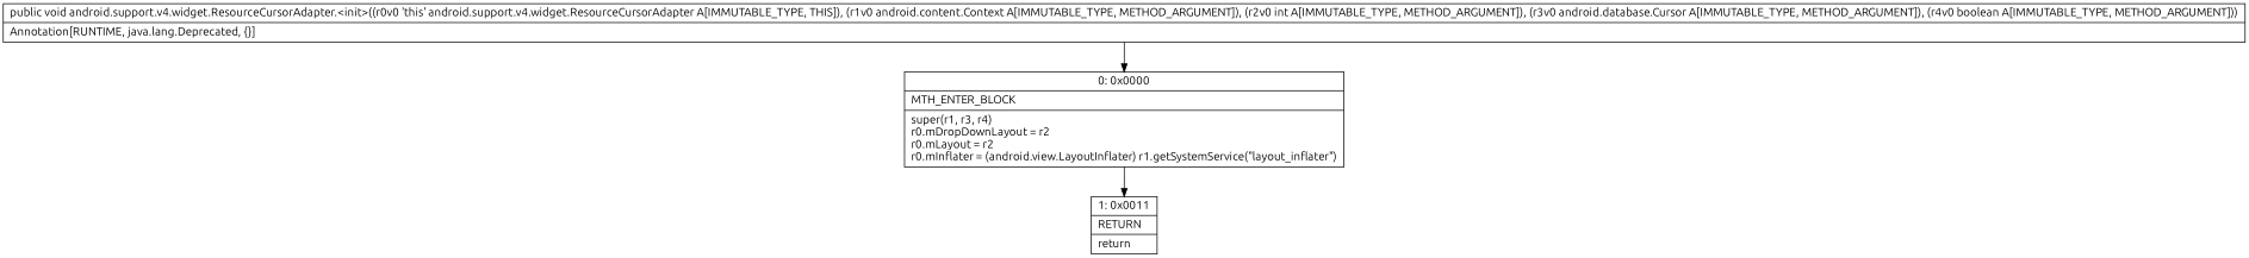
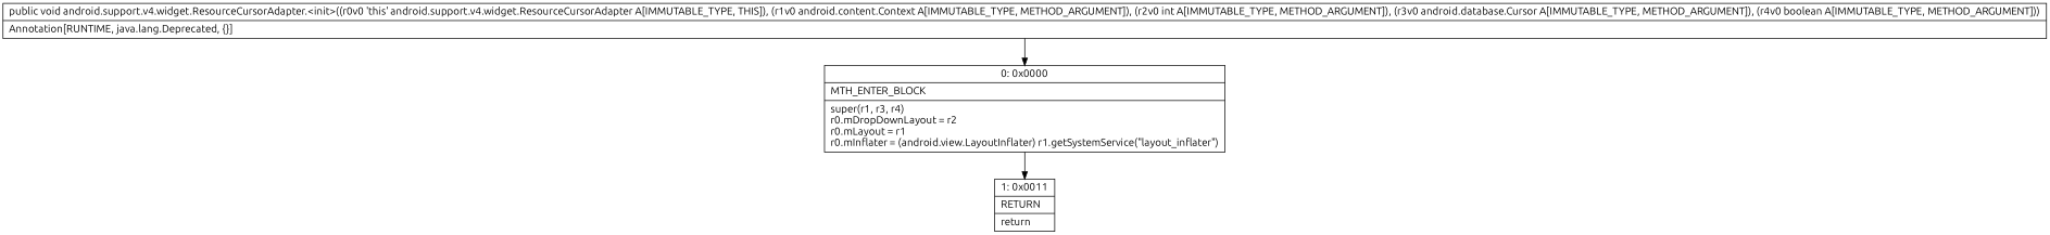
  digraph {
    fontname=Ubuntu
    node [shape=record fontname=Ubuntu]
    edge [fontname=Ubuntu]
-   n1 [label="{0\:\ 0x0000|MTH_ENTER_BLOCK\l|super(r1, r3, r4)\lr0.mDropDownLayout = r2\lr0.mLayout = r2\lr0.mInflater = (android.view.LayoutInflater) r1.getSystemService(\"layout_inflater\")\l}"]
+   n1 [label="{0\:\ 0x0000|MTH_ENTER_BLOCK\l|super(r1, r3, r4)\lr0.mDropDownLayout = r2\lr0.mLayout = r1\lr0.mInflater = (android.view.LayoutInflater) r1.getSystemService(\"layout_inflater\")\l}"]
    n2 [label="{1\:\ 0x0011|RETURN\l|return\l}"]
    n3 [label="{public void android.support.v4.widget.ResourceCursorAdapter.\<init\>((r0v0 'this' android.support.v4.widget.ResourceCursorAdapter A[IMMUTABLE_TYPE, THIS]), (r1v0 android.content.Context A[IMMUTABLE_TYPE, METHOD_ARGUMENT]), (r2v0 int A[IMMUTABLE_TYPE, METHOD_ARGUMENT]), (r3v0 android.database.Cursor A[IMMUTABLE_TYPE, METHOD_ARGUMENT]), (r4v0 boolean A[IMMUTABLE_TYPE, METHOD_ARGUMENT]))  | Annotation[RUNTIME, java.lang.Deprecated, \{\}]\l}"]
    n1 -> n2
    n3 -> n1
  }
